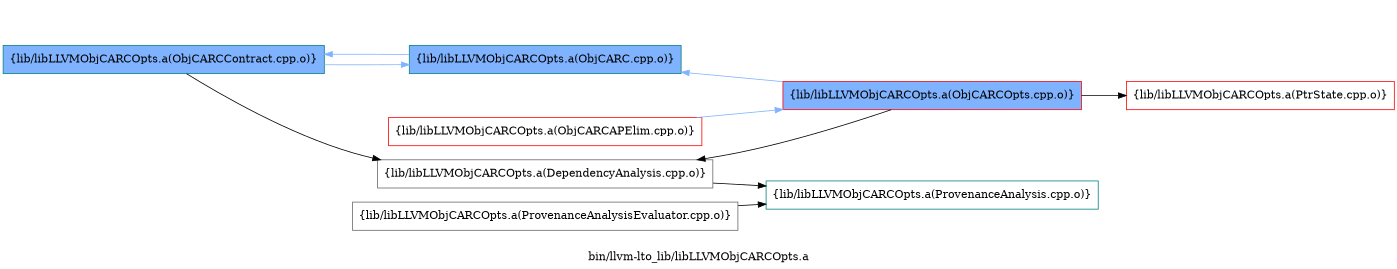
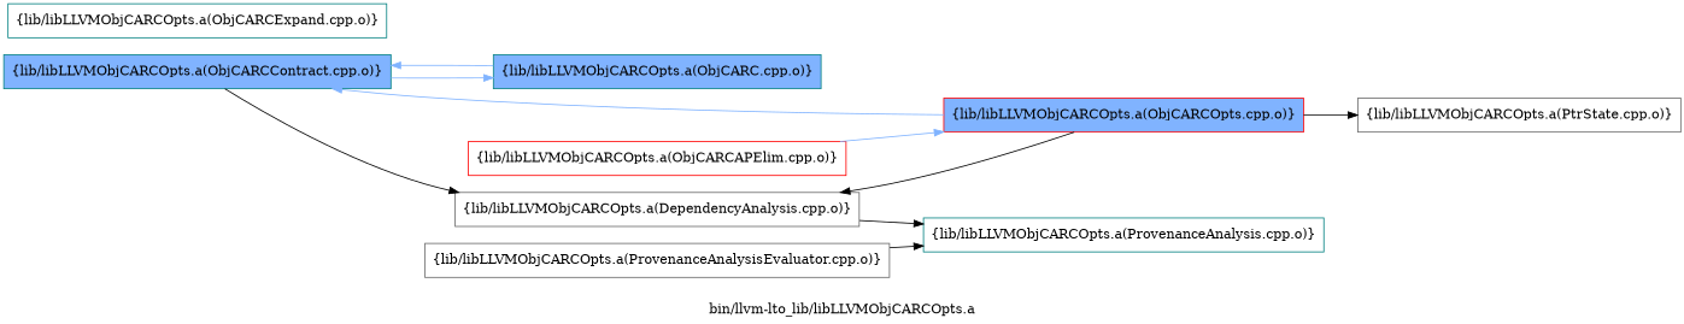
  digraph {
    label="bin/llvm-lto_lib/libLLVMObjCARCOpts.a"
    rankdir=LR
    node [color=teal group=0 shape=box]
    n1 [fillcolor="0.600000 0.5 1" group=1 label="{lib/libLLVMObjCARCOpts.a(ObjCARCContract.cpp.o)}" style=filled]
    n2 [fillcolor="0.600000 0.5 1" group=1 label="{lib/libLLVMObjCARCOpts.a(ObjCARC.cpp.o)}" style=filled]
    n3 [color=gray40 label="{lib/libLLVMObjCARCOpts.a(DependencyAnalysis.cpp.o)}"]
    n4 [color=red fillcolor="0.600000 0.5 1" group=1 label="{lib/libLLVMObjCARCOpts.a(ObjCARCOpts.cpp.o)}" style=filled]
    n5 [label="{lib/libLLVMObjCARCOpts.a(ProvenanceAnalysis.cpp.o)}"]
-   n6 [color=red label="{lib/libLLVMObjCARCOpts.a(PtrState.cpp.o)}"]
+   n6 [color=gray40 label="{lib/libLLVMObjCARCOpts.a(PtrState.cpp.o)}"]
+   n7 [label="{lib/libLLVMObjCARCOpts.a(ObjCARCExpand.cpp.o)}"]
    n8 [color=red label="{lib/libLLVMObjCARCOpts.a(ObjCARCAPElim.cpp.o)}"]
    n9 [color=gray40 label="{lib/libLLVMObjCARCOpts.a(ProvenanceAnalysisEvaluator.cpp.o)}"]
    subgraph sub_1 {
      rank=same
      n1
    }
    subgraph sub_2 {
      rank=same
      n2
      n3
    }
    subgraph sub_3 {
      rank=same
      n4
      n5
    }
    n1 -> n2 [color="0.600000 0.5 1"]
    n1 -> n3
    n2 -> n1 [color="0.600000 0.5 1"]
    n3 -> n5
-   n4 -> n2 [color="0.600000 0.5 1"]
+   n4 -> n1 [color="0.600000 0.5 1"]
    n4 -> n3
    n4 -> n6
    n8 -> n4 [color="0.600000 0.5 1"]
    n9 -> n5
  }
